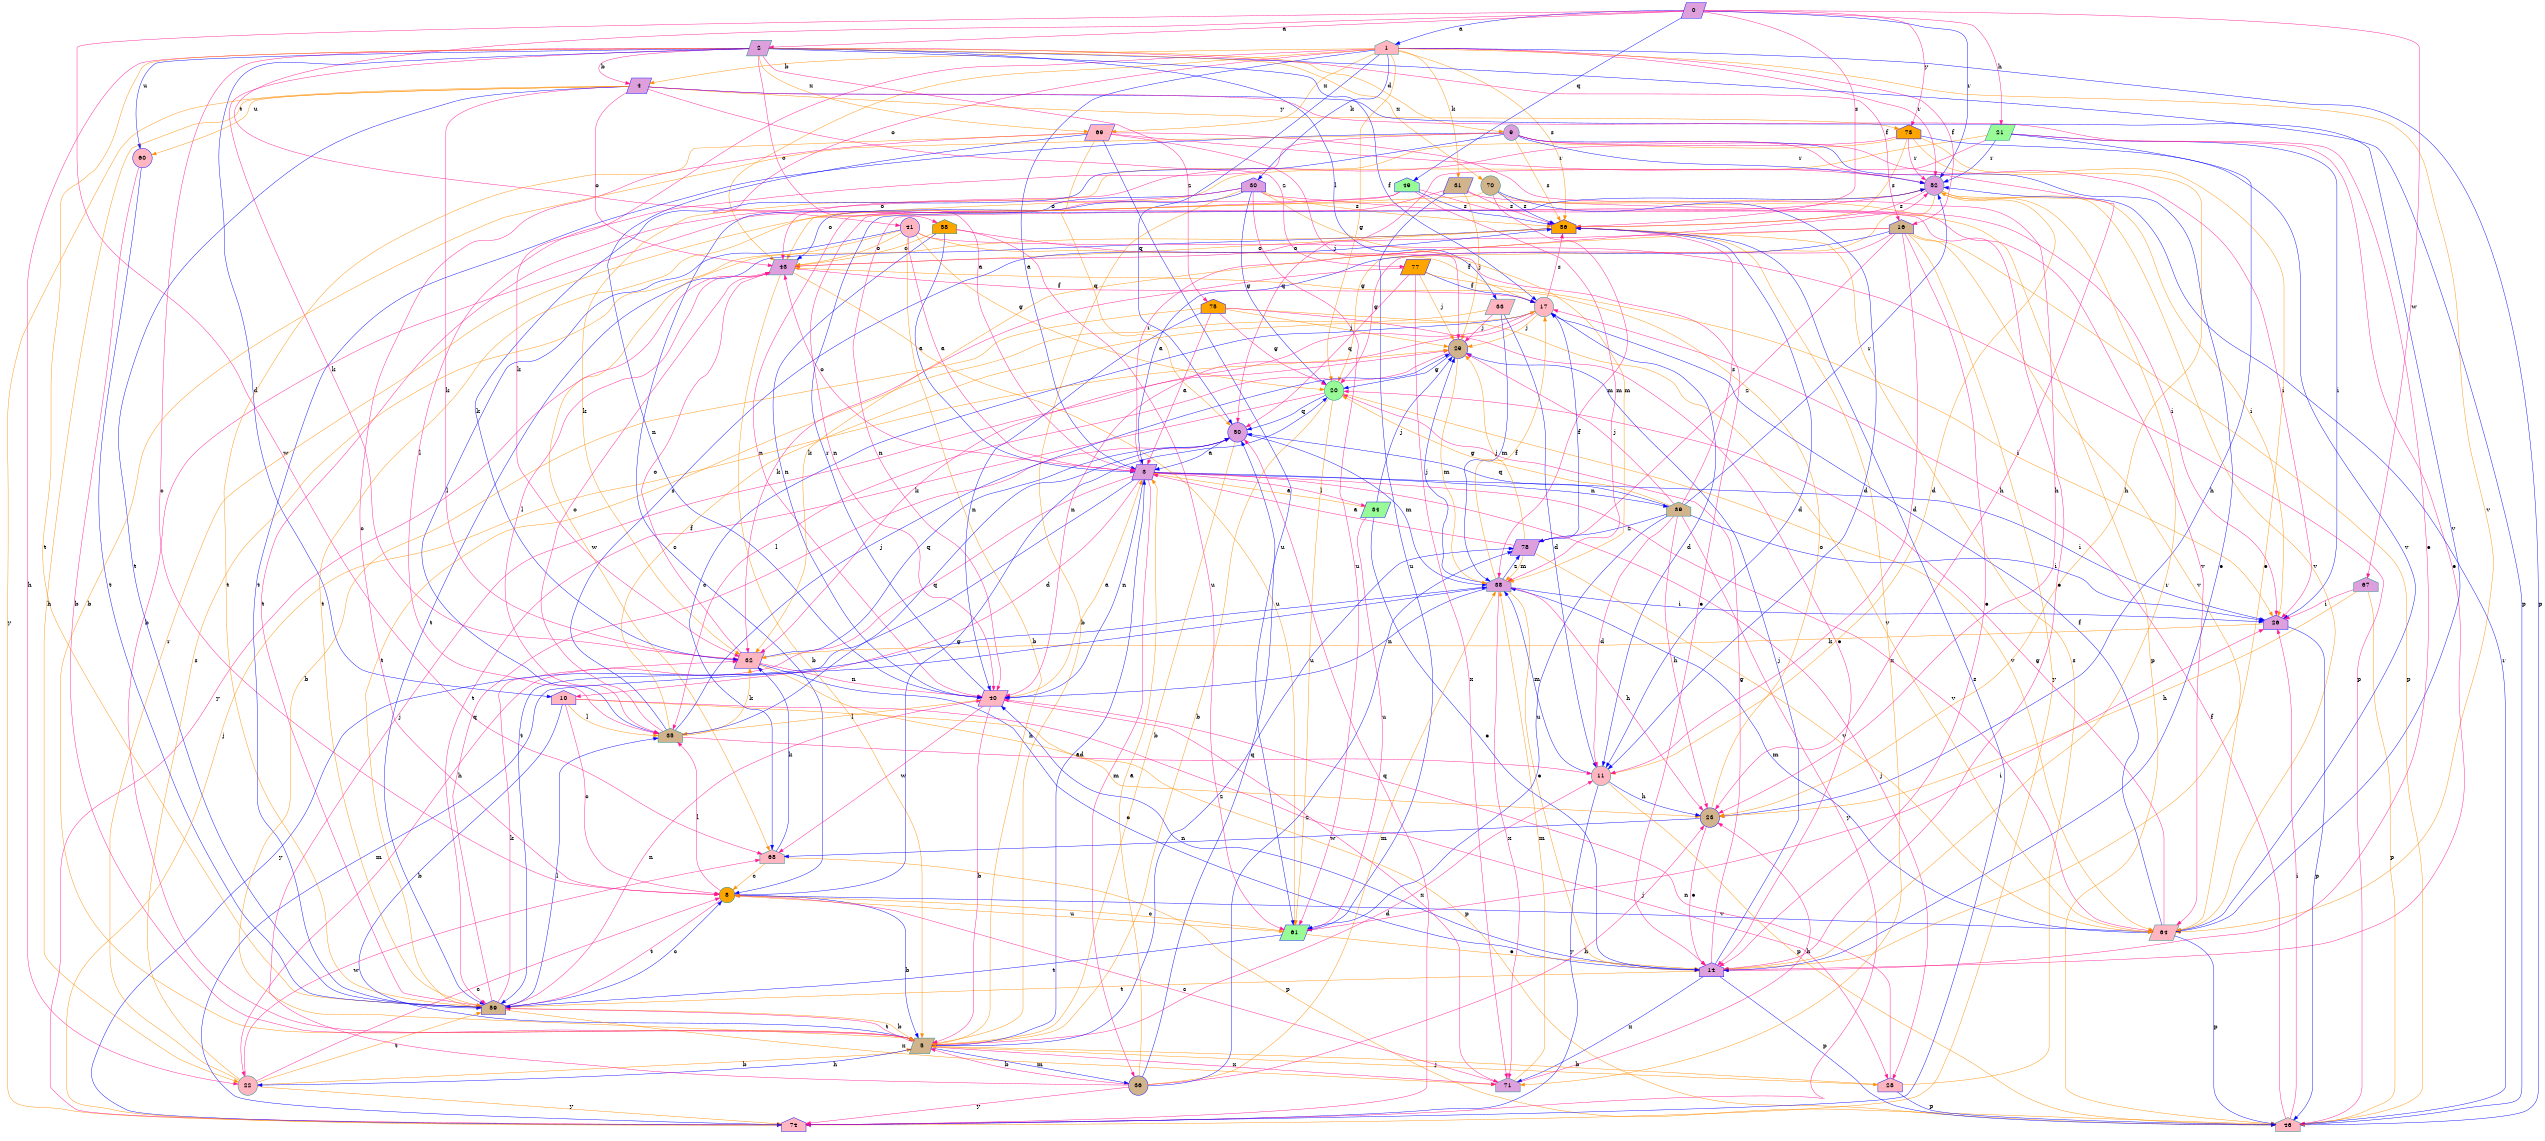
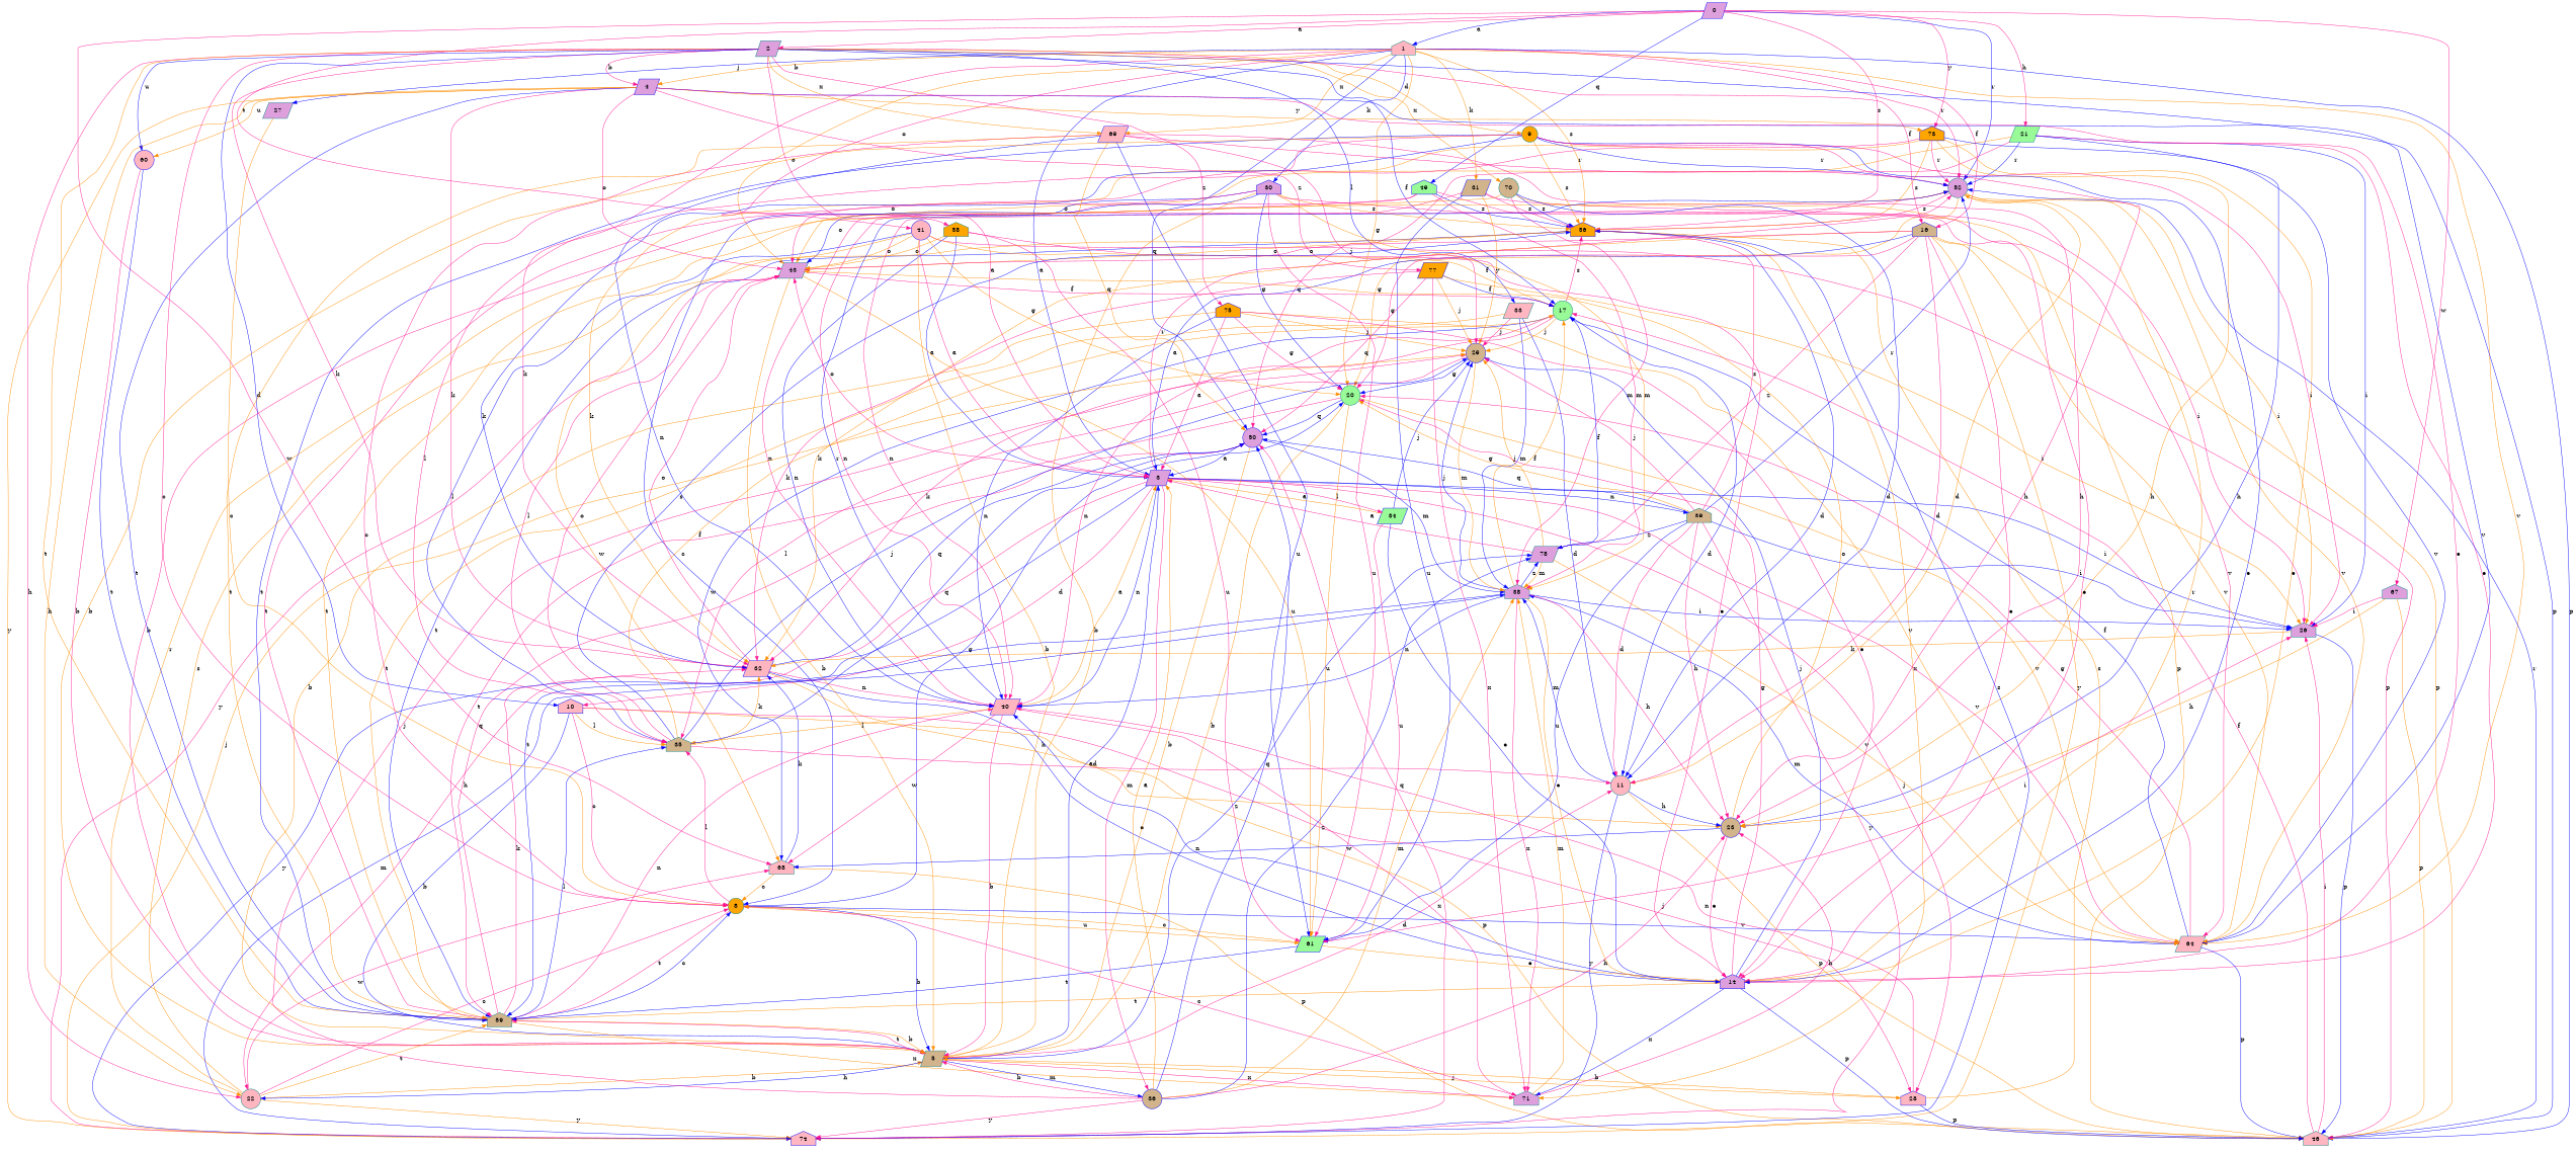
  strict digraph {
    node [color=blue fillcolor=plum shape=house style=filled]
    edge [color=deeppink]
    0 [shape=parallelogram]
    1 [color=teal fillcolor=lightpink]
    2 [color=teal shape=parallelogram]
    21 [color=teal fillcolor=palegreen shape=parallelogram]
    49 [fillcolor=palegreen]
    52 [color=teal shape=circle]
    56 [fillcolor=orange]
    58 [color=teal fillcolor=orange]
    67 [color=teal]
    68 [color=teal fillcolor=lightpink]
    73 [fillcolor=orange]
    3 [shape=parallelogram]
    4 [shape=parallelogram]
    16 [fillcolor=tan]
    20 [color=teal fillcolor=palegreen shape=circle]
+   27 [color=teal shape=parallelogram]
    30
    31 [fillcolor=tan shape=parallelogram]
    32 [fillcolor=lightpink shape=parallelogram]
    41 [fillcolor=lightpink shape=circle]
    43 [color=teal shape=parallelogram]
    46 [color=teal fillcolor=lightpink]
    50 [shape=circle]
    64 [color=teal fillcolor=lightpink shape=parallelogram]
    69 [fillcolor=lightpink shape=parallelogram]
    8 [color=teal fillcolor=orange shape=circle]
-   9 [color=teal shape=circle]
+   9 [color=teal fillcolor=orange shape=circle]
    10 [fillcolor=lightpink]
-   17 [color=teal fillcolor=lightpink shape=circle]
+   17 [color=teal fillcolor=palegreen shape=circle]
    22 [color=teal fillcolor=lightpink shape=circle]
    33 [color=teal fillcolor=lightpink shape=parallelogram]
-   59 [fillcolor=tan]
+   59 [color=teal fillcolor=tan]
    60 [fillcolor=lightpink shape=circle]
    70 [color=teal fillcolor=tan shape=circle]
    75 [fillcolor=orange]
-   26
+   26 [color=teal]
    14
    23 [fillcolor=tan shape=circle]
    40 [fillcolor=lightpink shape=parallelogram]
    5 [color=teal fillcolor=tan shape=parallelogram]
    38 [color=teal]
    11 [color=teal fillcolor=lightpink shape=circle]
    71 [color=teal]
    61 [fillcolor=palegreen shape=parallelogram]
    28 [fillcolor=lightpink]
    34 [fillcolor=palegreen shape=parallelogram]
    36 [fillcolor=tan shape=circle]
    39 [color=teal fillcolor=tan]
    74 [fillcolor=lightpink]
    77 [fillcolor=orange shape=parallelogram]
-   78 [shape=parallelogram]
+   78 [color=teal shape=parallelogram]
    29 [fillcolor=tan shape=circle]
    35 [color=teal fillcolor=tan]
    0 -> 1 [color=blue label=a]
    0 -> 2 [label=a]
    0 -> 21 [label=h]
    0 -> 49 [color=blue label=q]
    0 -> 52 [color=blue label=r]
    0 -> 56 [label=s]
    0 -> 58 [label=t]
    0 -> 67 [label=w]
    0 -> 68 [label=w]
    0 -> 73 [label=y]
    1 -> 52 [label=r]
    1 -> 56 [color=darkorange label=s]
    1 -> 3 [color=blue label=a]
    1 -> 4 [color=darkorange label=b]
    1 -> 16 [label=f]
    1 -> 20 [color=darkorange label=g]
+   1 -> 27 [color=blue label=j]
    1 -> 30 [color=blue label=k]
    1 -> 31 [color=darkorange label=k]
    1 -> 32 [label=k]
    1 -> 41 [label=o]
    1 -> 43 [color=darkorange label=o]
    1 -> 46 [color=blue label=p]
    1 -> 50 [color=blue label=q]
    1 -> 64 [color=darkorange label=v]
    1 -> 69 [color=darkorange label=x]
    2 -> 3 [label=a]
    2 -> 4 [label=b]
    2 -> 16 [label=f]
    2 -> 32 [label=k]
    2 -> 46 [color=blue label=p]
    2 -> 69 [color=darkorange label=x]
    2 -> 8 [label=c]
    2 -> 9 [color=darkorange label=d]
    2 -> 10 [color=blue label=d]
    2 -> 17 [color=blue label=f]
    2 -> 22 [label=h]
    2 -> 33 [color=blue label=l]
    2 -> 59 [color=darkorange label=t]
    2 -> 60 [color=blue label=u]
    2 -> 70 [color=darkorange label=x]
    2 -> 75 [label=z]
    21 -> 52 [color=blue label=r]
    21 -> 43 [color=darkorange label=o]
    21 -> 50 [label=q]
    21 -> 26 [color=blue label=i]
    21 -> 14 [label=e]
    21 -> 23 [color=blue label=h]
    49 -> 56 [color=blue label=s]
    49 -> 64 [label=v]
    49 -> 40 [label=n]
    49 -> 5 [label=b]
    49 -> 38 [label=m]
    52 -> 56 [label=s]
    52 -> 20 [color=darkorange label=g]
    52 -> 64 [color=darkorange label=v]
    52 -> 26 [color=darkorange label=i]
    52 -> 40 [label=n]
    52 -> 11 [color=darkorange label=d]
    56 -> 43 [color=darkorange label=o]
    56 -> 59 [color=blue label=t]
    56 -> 11 [color=blue label=d]
    56 -> 71 [color=darkorange label=x]
    58 -> 3 [color=blue label=a]
    58 -> 43 [color=darkorange label=o]
    58 -> 14 [label=e]
    58 -> 40 [color=blue label=n]
    58 -> 61 [label=u]
    67 -> 46 [color=darkorange label=p]
    67 -> 26 [label=i]
    67 -> 23 [color=darkorange label=h]
    68 -> 32 [color=blue label=k]
    68 -> 46 [color=darkorange label=p]
    68 -> 8 [color=darkorange label=c]
    73 -> 52 [label=r]
    73 -> 56 [color=darkorange label=s]
    73 -> 32 [color=darkorange label=k]
    73 -> 43 [label=o]
    73 -> 64 [color=blue label=v]
    73 -> 14 [color=darkorange label=e]
    73 -> 23 [color=darkorange label=h]
    3 -> 52 [label=r]
    3 -> 43 [label=o]
    3 -> 64 [label=v]
    3 -> 10 [label=d]
    3 -> 22 [label=h]
    3 -> 59 [color=blue label=t]
    3 -> 26 [color=blue label=i]
    3 -> 40 [color=blue label=n]
    3 -> 28 [label=j]
    3 -> 34 [label=l]
    3 -> 36 [label=m]
    3 -> 39 [color=blue label=n]
    4 -> 73 [color=darkorange label=y]
    4 -> 32 [label=k]
    4 -> 43 [label=o]
    4 -> 64 [color=blue label=v]
    4 -> 22 [color=darkorange label=h]
    4 -> 59 [color=blue label=t]
    4 -> 60 [color=darkorange label=u]
    4 -> 14 [label=e]
    4 -> 74 [color=darkorange label=y]
    4 -> 77 [label=z]
    16 -> 3 [color=blue label=a]
    16 -> 20 [label=g]
    16 -> 32 [color=darkorange label=k]
    16 -> 43 [label=o]
    16 -> 46 [color=darkorange label=p]
    16 -> 64 [color=darkorange label=v]
    16 -> 14 [label=e]
    16 -> 11 [label=d]
    16 -> 74 [color=darkorange label=y]
    16 -> 78 [label=z]
    20 -> 50 [color=blue label=q]
    20 -> 64 [color=darkorange label=v]
    20 -> 59 [label=t]
    20 -> 5 [color=darkorange label=b]
    20 -> 61 [color=darkorange label=u]
+   27 -> 8 [color=darkorange label=c]
    30 -> 56 [color=darkorange label=s]
    30 -> 20 [color=blue label=g]
    30 -> 43 [color=blue label=o]
    30 -> 8 [color=blue label=c]
    30 -> 59 [label=t]
    30 -> 14 [label=e]
    30 -> 5 [color=darkorange label=b]
    30 -> 38 [color=darkorange label=m]
    30 -> 61 [label=u]
    31 -> 56 [label=s]
    31 -> 26 [label=i]
    31 -> 40 [label=n]
    31 -> 61 [color=blue label=u]
-   31 -> 29 [color=darkorange label=j]
+   31 -> 29 [color=darkorange label=y]
    32 -> 43 [label=o]
    32 -> 50 [color=blue label=q]
    32 -> 14 [color=blue label=e]
    32 -> 23 [color=darkorange label=h]
    32 -> 40 [label=n]
    41 -> 68 [color=darkorange label=w]
    41 -> 3 [label=a]
    41 -> 20 [color=darkorange label=g]
    41 -> 43 [color=darkorange label=o]
    41 -> 46 [label=p]
    41 -> 17 [color=darkorange label=f]
    41 -> 5 [color=darkorange label=b]
    41 -> 35 [color=blue label=l]
    43 -> 17 [label=f]
    43 -> 5 [color=darkorange label=b]
    43 -> 61 [color=darkorange label=u]
    43 -> 74 [label=y]
    43 -> 35 [label=l]
    46 -> 52 [color=blue label=r]
    46 -> 17 [label=f]
    46 -> 26 [label=i]
    50 -> 3 [color=blue label=a]
    50 -> 5 [color=darkorange label=b]
    50 -> 38 [color=blue label=m]
    64 -> 20 [label=g]
    64 -> 46 [color=blue label=p]
    64 -> 17 [color=blue label=f]
    64 -> 38 [color=blue label=m]
    69 -> 52 [label=r]
    69 -> 50 [color=darkorange label=q]
    69 -> 8 [label=c]
    69 -> 59 [color=darkorange label=t]
    69 -> 23 [label=h]
    69 -> 40 [color=blue label=n]
    69 -> 61 [color=blue label=u]
    69 -> 29 [label=j]
    8 -> 20 [color=blue label=g]
    8 -> 64 [color=blue label=v]
    8 -> 59 [label=t]
    8 -> 5 [color=blue label=b]
    8 -> 61 [color=darkorange label=u]
    8 -> 35 [label=l]
    9 -> 52 [color=blue label=r]
    9 -> 56 [color=darkorange label=s]
    9 -> 32 [color=blue label=k]
    9 -> 59 [color=blue label=t]
    9 -> 26 [label=i]
    9 -> 14 [color=blue label=e]
    9 -> 23 [label=h]
    9 -> 5 [color=darkorange label=b]
    9 -> 35 [label=l]
    10 -> 46 [color=darkorange label=p]
    10 -> 8 [label=c]
    10 -> 5 [color=blue label=b]
    10 -> 28 [label=j]
    10 -> 35 [color=darkorange label=l]
    17 -> 56 [label=s]
-   17 -> 68 [color=blue label=c]
+   17 -> 68 [color=blue label=w]
    17 -> 32 [label=k]
    17 -> 40 [label=n]
    17 -> 11 [color=blue label=d]
    17 -> 29 [color=darkorange label=j]
    22 -> 52 [color=darkorange label=r]
    22 -> 56 [color=darkorange label=s]
    22 -> 68 [label=w]
    22 -> 8 [label=c]
    22 -> 59 [color=darkorange label=t]
    22 -> 5 [color=darkorange label=b]
    22 -> 74 [color=darkorange label=y]
    33 -> 59 [color=darkorange label=t]
    33 -> 38 [color=blue label=m]
    33 -> 11 [color=blue label=d]
    33 -> 29 [label=j]
    59 -> 32 [label=k]
    59 -> 50 [label=q]
    59 -> 8 [color=blue label=c]
    59 -> 40 [label=n]
    59 -> 5 [color=darkorange label=b]
    59 -> 71 [color=darkorange label=x]
    59 -> 35 [color=blue label=l]
    60 -> 59 [color=blue label=t]
    60 -> 5 [label=b]
    70 -> 56 [color=blue label=s]
    70 -> 46 [color=darkorange label=p]
    70 -> 59 [color=darkorange label=t]
    70 -> 38 [label=m]
    70 -> 11 [color=blue label=d]
    75 -> 3 [label=a]
    75 -> 20 [label=g]
    75 -> 64 [color=darkorange label=v]
    75 -> 14 [label=e]
    75 -> 40 [color=blue label=n]
    75 -> 5 [color=darkorange label=b]
    75 -> 29 [color=darkorange label=j]
    26 -> 32 [color=darkorange label=k]
    26 -> 46 [color=blue label=p]
    14 -> 52 [color=darkorange label=r]
    14 -> 20 [label=g]
    14 -> 46 [color=blue label=p]
    14 -> 59 [color=darkorange label=t]
    14 -> 40 [color=blue label=n]
    14 -> 71 [color=blue label=x]
    14 -> 29 [color=blue label=j]
    23 -> 68 [color=blue label=w]
    23 -> 43 [color=darkorange label=o]
    23 -> 14 [label=e]
    40 -> 52 [color=blue label=r]
    40 -> 68 [label=w]
    40 -> 3 [color=darkorange label=a]
    40 -> 5 [label=b]
    40 -> 71 [label=x]
    40 -> 35 [color=darkorange label=l]
    5 -> 3 [color=blue label=a]
    5 -> 22 [color=blue label=h]
    5 -> 59 [label=t]
    5 -> 11 [label=d]
    5 -> 71 [label=x]
    5 -> 28 [color=darkorange label=j]
    5 -> 36 [color=blue label=m]
    5 -> 78 [color=blue label=z]
    38 -> 17 [color=darkorange label=f]
    38 -> 26 [color=blue label=i]
    38 -> 14 [color=darkorange label=e]
    38 -> 23 [label=h]
    38 -> 40 [color=blue label=n]
    38 -> 71 [label=x]
    38 -> 74 [color=blue label=y]
    38 -> 78 [color=blue label=z]
    38 -> 29 [color=blue label=j]
    11 -> 46 [color=darkorange label=p]
    11 -> 23 [color=blue label=h]
    11 -> 38 [color=blue label=m]
    11 -> 74 [color=blue label=y]
    71 -> 8 [label=c]
    71 -> 23 [label=h]
    71 -> 38 [color=darkorange label=m]
    61 -> 8 [color=darkorange label=c]
    61 -> 59 [color=blue label=t]
    61 -> 26 [label=i]
    61 -> 14 [color=darkorange label=e]
    28 -> 56 [color=darkorange label=s]
    28 -> 46 [color=blue label=p]
    28 -> 40 [label=n]
    28 -> 5 [color=darkorange label=b]
    34 -> 3 [color=darkorange label=a]
    34 -> 14 [color=blue label=e]
    34 -> 61 [label=u]
    34 -> 29 [color=blue label=j]
    36 -> 3 [color=darkorange label=a]
    36 -> 50 [color=blue label=q]
    36 -> 23 [label=h]
    36 -> 5 [label=b]
    36 -> 38 [color=darkorange label=m]
    36 -> 74 [label=y]
    36 -> 78 [color=blue label=z]
    36 -> 29 [label=j]
    39 -> 52 [color=blue label=r]
    39 -> 56 [label=s]
    39 -> 20 [color=darkorange label=g]
    39 -> 50 [color=blue label=q]
    39 -> 26 [color=blue label=i]
    39 -> 23 [label=h]
    39 -> 11 [label=d]
    39 -> 61 [color=blue label=u]
    39 -> 74 [label=y]
    39 -> 78 [color=blue label=z]
    39 -> 29 [label=j]
    74 -> 56 [color=blue label=s]
    74 -> 50 [label=q]
    74 -> 38 [color=blue label=m]
    74 -> 29 [color=darkorange label=j]
    77 -> 32 [label=k]
    77 -> 50 [label=q]
    77 -> 17 [color=blue label=f]
    77 -> 26 [color=darkorange label=i]
    77 -> 71 [label=x]
    77 -> 29 [color=darkorange label=j]
    78 -> 3 [label=a]
    78 -> 64 [color=darkorange label=v]
    78 -> 17 [color=blue label=f]
    78 -> 38 [color=darkorange label=m]
    78 -> 29 [color=darkorange label=j]
    29 -> 20 [color=blue label=g]
    29 -> 38 [color=darkorange label=m]
    29 -> 35 [label=l]
    35 -> 56 [color=blue label=s]
    35 -> 32 [color=darkorange label=k]
    35 -> 43 [label=o]
    35 -> 50 [color=blue label=q]
    35 -> 17 [color=darkorange label=f]
    35 -> 11 [label=d]
    35 -> 29 [color=blue label=j]
  }
